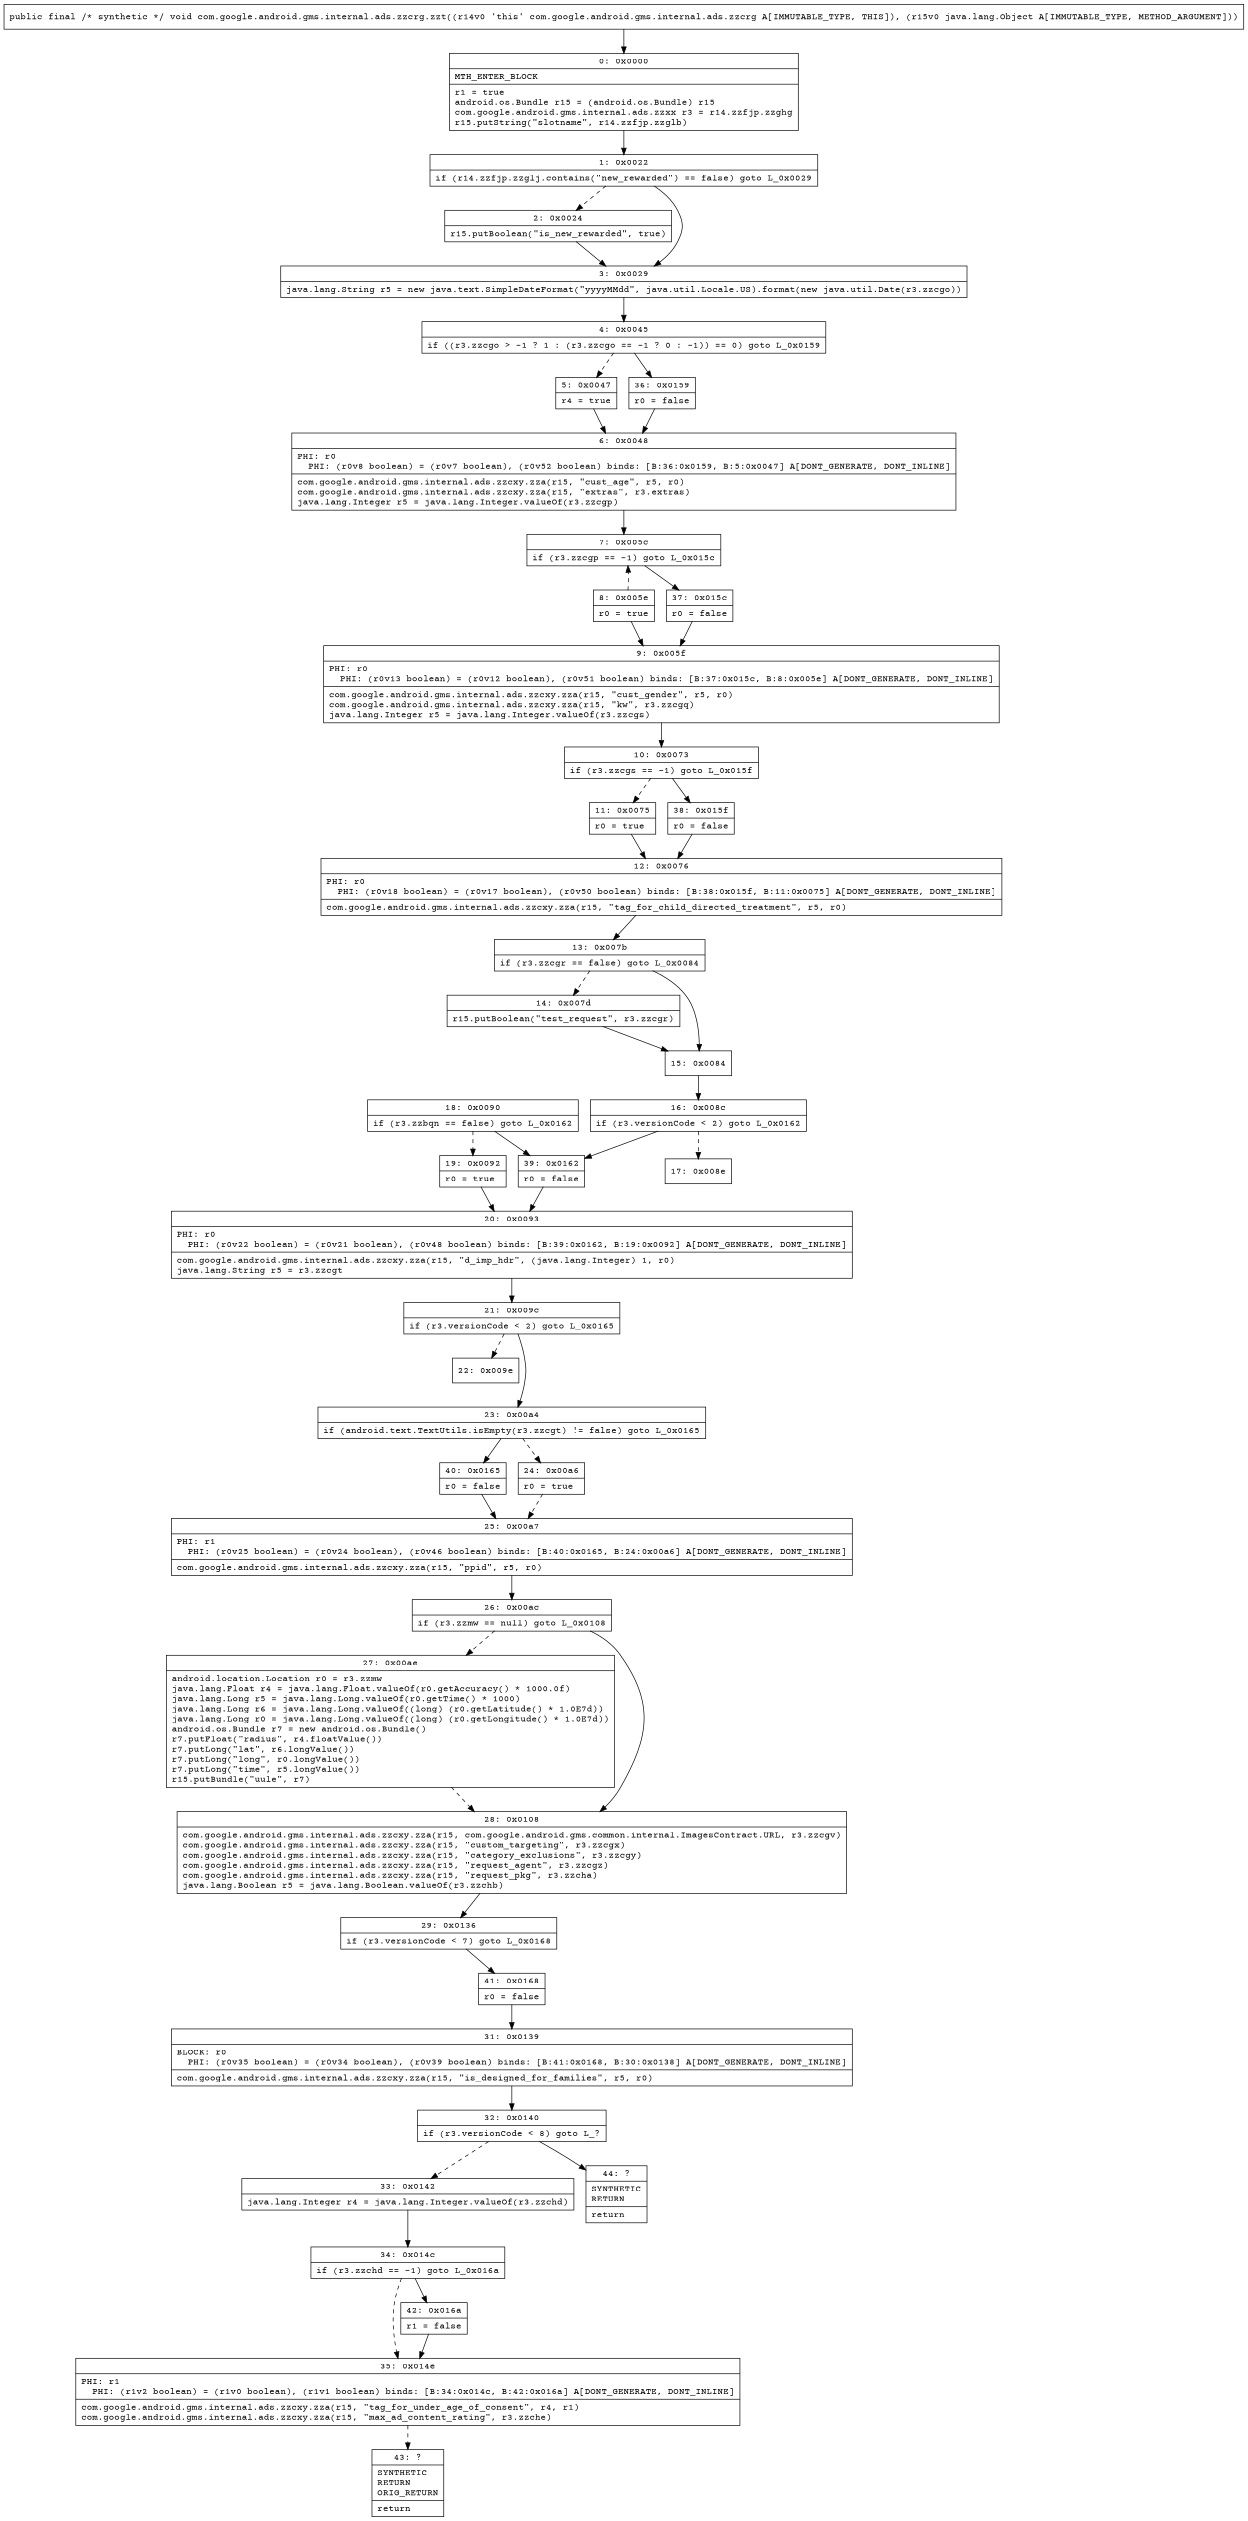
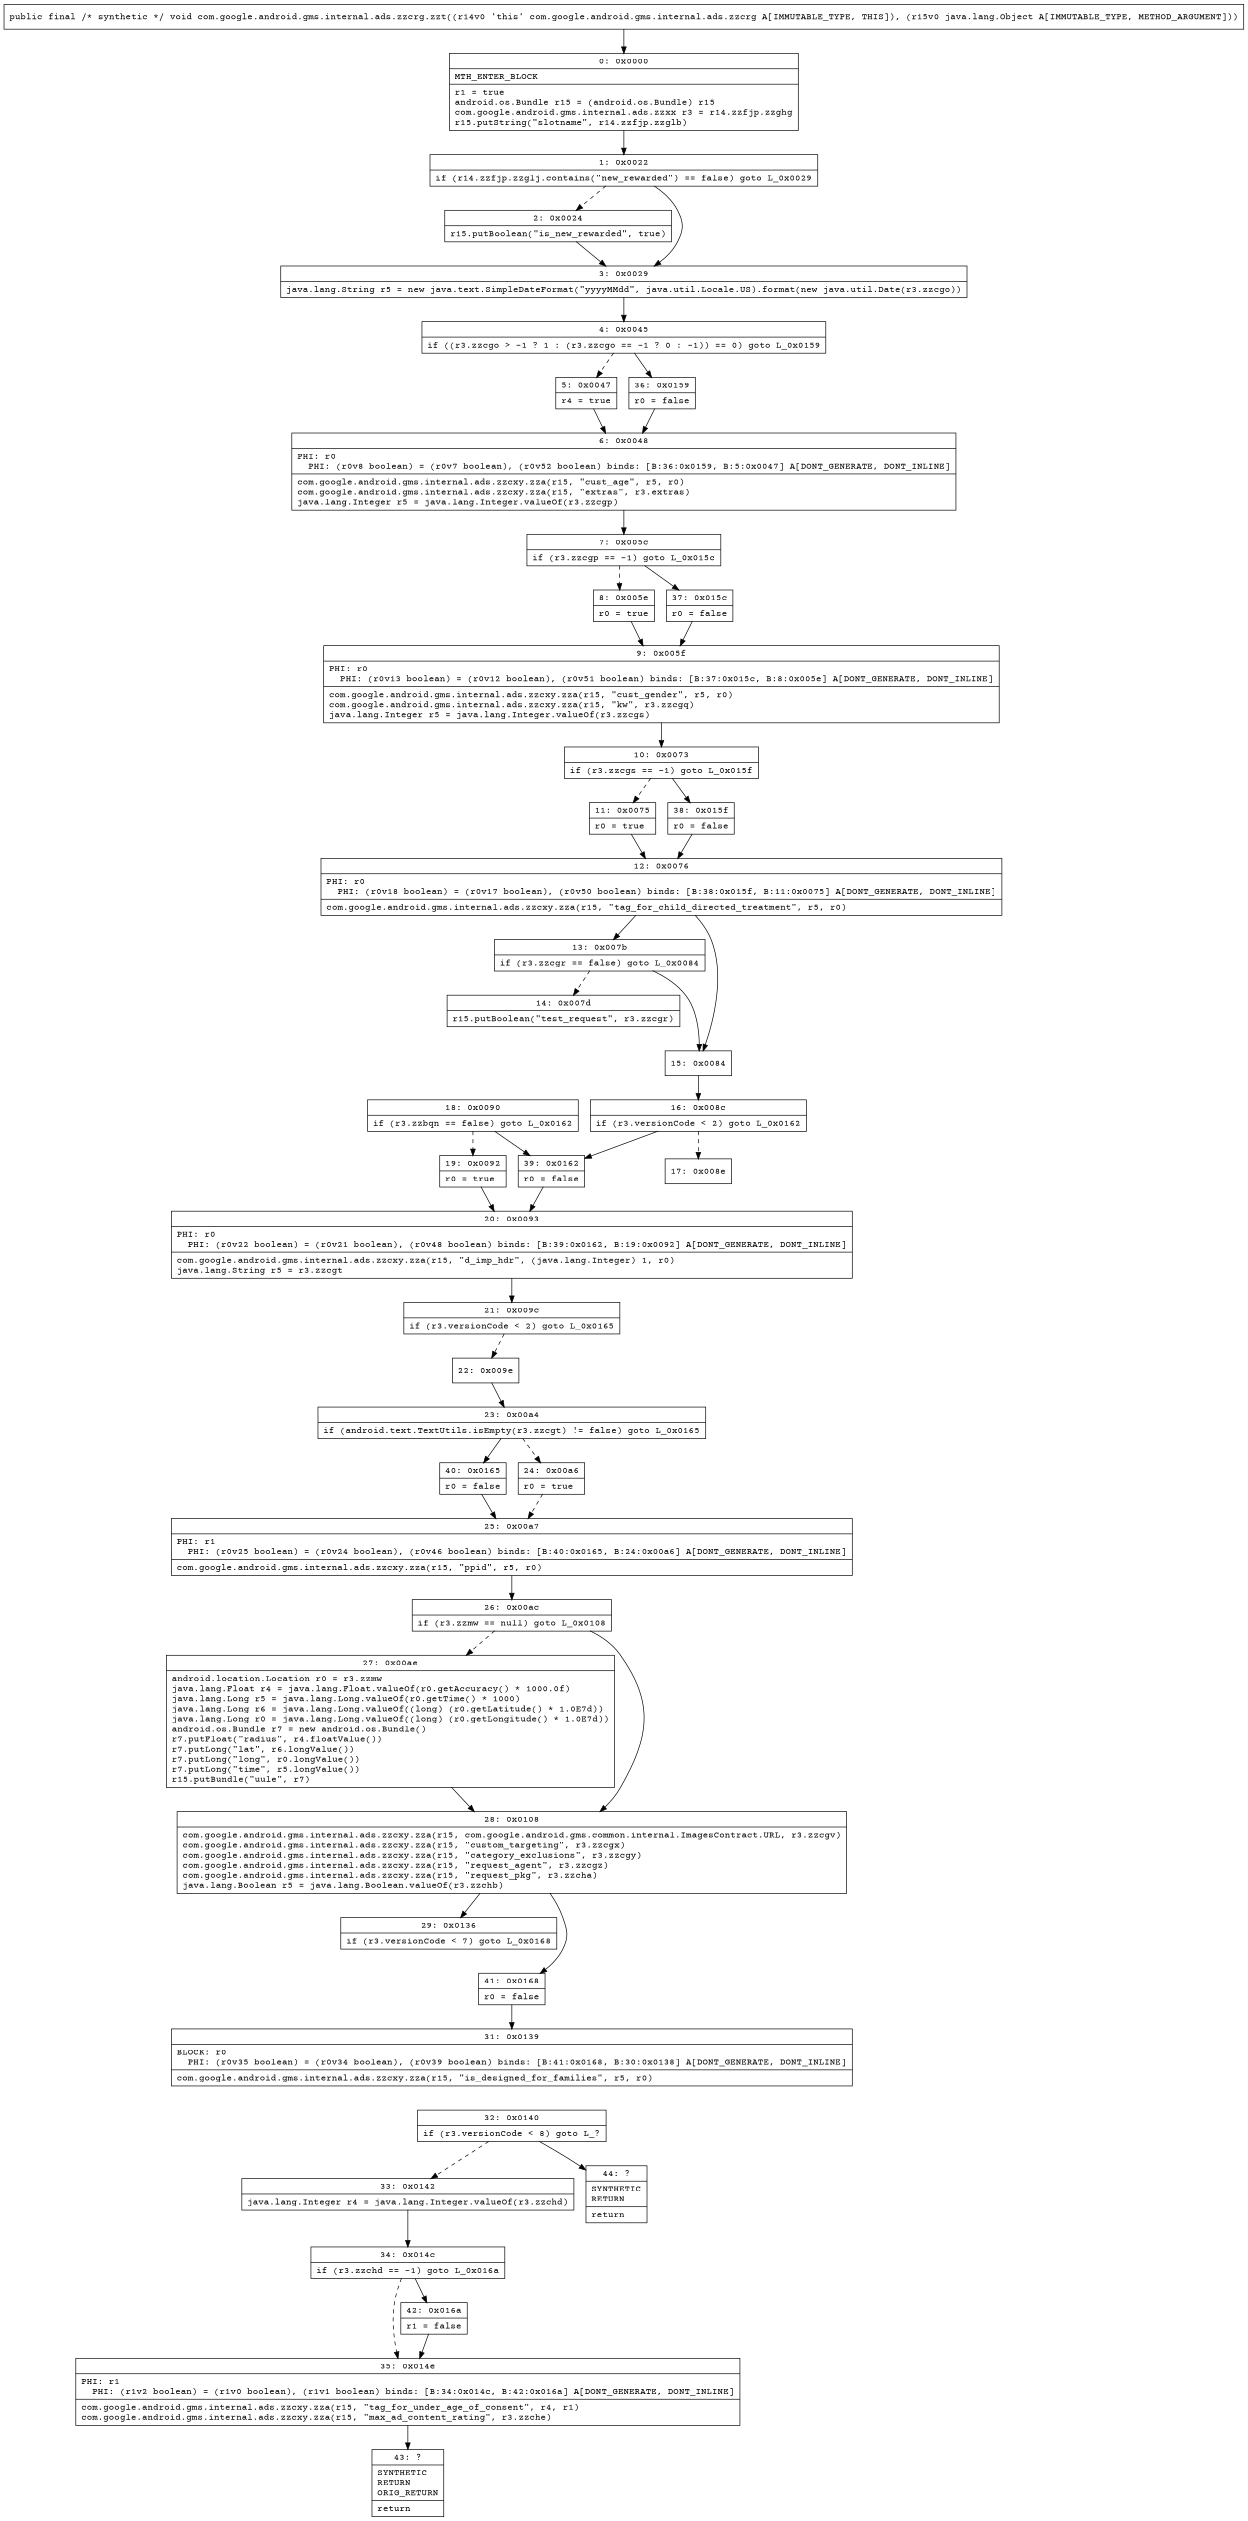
  digraph {
    fontname="Courier Prime"
    node [fontname="Courier Prime" shape=record]
    edge [fontname="Courier Prime"]
    n1 [label="{0\:\ 0x0000|MTH_ENTER_BLOCK\l|r1 = true\landroid.os.Bundle r15 = (android.os.Bundle) r15\lcom.google.android.gms.internal.ads.zzxx r3 = r14.zzfjp.zzghg\lr15.putString(\"slotname\", r14.zzfjp.zzglb)\l}"]
    n2 [label="{1\:\ 0x0022|if (r14.zzfjp.zzglj.contains(\"new_rewarded\") == false) goto L_0x0029\l}"]
    n3 [label="{2\:\ 0x0024|r15.putBoolean(\"is_new_rewarded\", true)\l}"]
    n4 [label="{3\:\ 0x0029|java.lang.String r5 = new java.text.SimpleDateFormat(\"yyyyMMdd\", java.util.Locale.US).format(new java.util.Date(r3.zzcgo))\l}"]
    n5 [label="{4\:\ 0x0045|if ((r3.zzcgo \> \-1 ? 1 : (r3.zzcgo == \-1 ? 0 : \-1)) == 0) goto L_0x0159\l}"]
    n6 [label="{5\:\ 0x0047|r4 = true\l}"]
    n7 [label="{36\:\ 0x0159|r0 = false\l}"]
    n8 [label="{6\:\ 0x0048|PHI: r0 \l  PHI: (r0v8 boolean) = (r0v7 boolean), (r0v52 boolean) binds: [B:36:0x0159, B:5:0x0047] A[DONT_GENERATE, DONT_INLINE]\l|com.google.android.gms.internal.ads.zzcxy.zza(r15, \"cust_age\", r5, r0)\lcom.google.android.gms.internal.ads.zzcxy.zza(r15, \"extras\", r3.extras)\ljava.lang.Integer r5 = java.lang.Integer.valueOf(r3.zzcgp)\l}"]
    n9 [label="{7\:\ 0x005c|if (r3.zzcgp == \-1) goto L_0x015c\l}"]
    n10 [label="{8\:\ 0x005e|r0 = true\l}"]
    n11 [label="{37\:\ 0x015c|r0 = false\l}"]
    n12 [label="{9\:\ 0x005f|PHI: r0 \l  PHI: (r0v13 boolean) = (r0v12 boolean), (r0v51 boolean) binds: [B:37:0x015c, B:8:0x005e] A[DONT_GENERATE, DONT_INLINE]\l|com.google.android.gms.internal.ads.zzcxy.zza(r15, \"cust_gender\", r5, r0)\lcom.google.android.gms.internal.ads.zzcxy.zza(r15, \"kw\", r3.zzcgq)\ljava.lang.Integer r5 = java.lang.Integer.valueOf(r3.zzcgs)\l}"]
    n13 [label="{10\:\ 0x0073|if (r3.zzcgs == \-1) goto L_0x015f\l}"]
    n14 [label="{11\:\ 0x0075|r0 = true\l}"]
    n15 [label="{38\:\ 0x015f|r0 = false\l}"]
    n16 [label="{12\:\ 0x0076|PHI: r0 \l  PHI: (r0v18 boolean) = (r0v17 boolean), (r0v50 boolean) binds: [B:38:0x015f, B:11:0x0075] A[DONT_GENERATE, DONT_INLINE]\l|com.google.android.gms.internal.ads.zzcxy.zza(r15, \"tag_for_child_directed_treatment\", r5, r0)\l}"]
    n17 [label="{13\:\ 0x007b|if (r3.zzcgr == false) goto L_0x0084\l}"]
    n18 [label="{14\:\ 0x007d|r15.putBoolean(\"test_request\", r3.zzcgr)\l}"]
    n19 [label="{15\:\ 0x0084}"]
    n20 [label="{16\:\ 0x008c|if (r3.versionCode \< 2) goto L_0x0162\l}"]
    n21 [label="{17\:\ 0x008e}"]
    n22 [label="{39\:\ 0x0162|r0 = false\l}"]
    n23 [label="{20\:\ 0x0093|PHI: r0 \l  PHI: (r0v22 boolean) = (r0v21 boolean), (r0v48 boolean) binds: [B:39:0x0162, B:19:0x0092] A[DONT_GENERATE, DONT_INLINE]\l|com.google.android.gms.internal.ads.zzcxy.zza(r15, \"d_imp_hdr\", (java.lang.Integer) 1, r0)\ljava.lang.String r5 = r3.zzcgt\l}"]
    n24 [label="{18\:\ 0x0090|if (r3.zzbqn == false) goto L_0x0162\l}"]
    n25 [label="{19\:\ 0x0092|r0 = true\l}"]
    n26 [label="{21\:\ 0x009c|if (r3.versionCode \< 2) goto L_0x0165\l}"]
    n27 [label="{22\:\ 0x009e}"]
    n28 [label="{23\:\ 0x00a4|if (android.text.TextUtils.isEmpty(r3.zzcgt) != false) goto L_0x0165\l}"]
    n29 [label="{40\:\ 0x0165|r0 = false\l}"]
    n30 [label="{25\:\ 0x00a7|PHI: r1 \l  PHI: (r0v25 boolean) = (r0v24 boolean), (r0v46 boolean) binds: [B:40:0x0165, B:24:0x00a6] A[DONT_GENERATE, DONT_INLINE]\l|com.google.android.gms.internal.ads.zzcxy.zza(r15, \"ppid\", r5, r0)\l}"]
    n31 [label="{24\:\ 0x00a6|r0 = true\l}"]
    n32 [label="{26\:\ 0x00ac|if (r3.zzmw == null) goto L_0x0108\l}"]
    n33 [label="{27\:\ 0x00ae|android.location.Location r0 = r3.zzmw\ljava.lang.Float r4 = java.lang.Float.valueOf(r0.getAccuracy() * 1000.0f)\ljava.lang.Long r5 = java.lang.Long.valueOf(r0.getTime() * 1000)\ljava.lang.Long r6 = java.lang.Long.valueOf((long) (r0.getLatitude() * 1.0E7d))\ljava.lang.Long r0 = java.lang.Long.valueOf((long) (r0.getLongitude() * 1.0E7d))\landroid.os.Bundle r7 = new android.os.Bundle()\lr7.putFloat(\"radius\", r4.floatValue())\lr7.putLong(\"lat\", r6.longValue())\lr7.putLong(\"long\", r0.longValue())\lr7.putLong(\"time\", r5.longValue())\lr15.putBundle(\"uule\", r7)\l}"]
    n34 [label="{28\:\ 0x0108|com.google.android.gms.internal.ads.zzcxy.zza(r15, com.google.android.gms.common.internal.ImagesContract.URL, r3.zzcgv)\lcom.google.android.gms.internal.ads.zzcxy.zza(r15, \"custom_targeting\", r3.zzcgx)\lcom.google.android.gms.internal.ads.zzcxy.zza(r15, \"category_exclusions\", r3.zzcgy)\lcom.google.android.gms.internal.ads.zzcxy.zza(r15, \"request_agent\", r3.zzcgz)\lcom.google.android.gms.internal.ads.zzcxy.zza(r15, \"request_pkg\", r3.zzcha)\ljava.lang.Boolean r5 = java.lang.Boolean.valueOf(r3.zzchb)\l}"]
    n35 [label="{29\:\ 0x0136|if (r3.versionCode \< 7) goto L_0x0168\l}"]
    n36 [label="{41\:\ 0x0168|r0 = false\l}"]
    n37 [label="{31\:\ 0x0139|BLOCK: r0 \l  PHI: (r0v35 boolean) = (r0v34 boolean), (r0v39 boolean) binds: [B:41:0x0168, B:30:0x0138] A[DONT_GENERATE, DONT_INLINE]\l|com.google.android.gms.internal.ads.zzcxy.zza(r15, \"is_designed_for_families\", r5, r0)\l}"]
    n38 [label="{32\:\ 0x0140|if (r3.versionCode \< 8) goto L_?\l}"]
    n39 [label="{33\:\ 0x0142|java.lang.Integer r4 = java.lang.Integer.valueOf(r3.zzchd)\l}"]
    n40 [label="{44\:\ ?|SYNTHETIC\lRETURN\l|return\l}"]
    n41 [label="{34\:\ 0x014c|if (r3.zzchd == \-1) goto L_0x016a\l}"]
    n42 [label="{35\:\ 0x014e|PHI: r1 \l  PHI: (r1v2 boolean) = (r1v0 boolean), (r1v1 boolean) binds: [B:34:0x014c, B:42:0x016a] A[DONT_GENERATE, DONT_INLINE]\l|com.google.android.gms.internal.ads.zzcxy.zza(r15, \"tag_for_under_age_of_consent\", r4, r1)\lcom.google.android.gms.internal.ads.zzcxy.zza(r15, \"max_ad_content_rating\", r3.zzche)\l}"]
    n43 [label="{42\:\ 0x016a|r1 = false\l}"]
    n44 [label="{43\:\ ?|SYNTHETIC\lRETURN\lORIG_RETURN\l|return\l}"]
    n45 [label="{public final \/* synthetic *\/ void com.google.android.gms.internal.ads.zzcrg.zzt((r14v0 'this' com.google.android.gms.internal.ads.zzcrg A[IMMUTABLE_TYPE, THIS]), (r15v0 java.lang.Object A[IMMUTABLE_TYPE, METHOD_ARGUMENT])) }"]
    n1 -> n2
    n2 -> n3 [style=dashed]
    n2 -> n4
    n3 -> n4
    n4 -> n5
    n5 -> n6 [style=dashed]
    n5 -> n7
    n6 -> n8
    n7 -> n8
    n8 -> n9
-   n10 -> n9 [style=dashed]
+   n9 -> n10 [style=dashed]
    n9 -> n11
    n10 -> n12
    n11 -> n12
    n12 -> n13
    n13 -> n14 [style=dashed]
    n13 -> n15
    n14 -> n16
    n15 -> n16
    n16 -> n17
    n17 -> n18 [style=dashed]
    n17 -> n19
-   n18 -> n19
+   n16 -> n19
    n19 -> n20
    n20 -> n21 [style=dashed]
    n20 -> n22
    n22 -> n23
    n23 -> n26
    n24 -> n22
    n24 -> n25 [style=dashed]
    n25 -> n23
    n26 -> n27 [style=dashed]
-   n26 -> n28
+   n27 -> n28
    n28 -> n29
    n28 -> n31 [style=dashed]
    n29 -> n30
    n30 -> n32
    n31 -> n30 [style=dashed]
    n32 -> n33 [style=dashed]
    n32 -> n34
-   n33 -> n34 [style=dashed]
+   n33 -> n34
    n34 -> n35
-   n35 -> n36
+   n34 -> n36
    n36 -> n37
-   n37 -> n38
    n38 -> n39 [style=dashed]
    n38 -> n40
    n39 -> n41
    n41 -> n42 [style=dashed]
    n41 -> n43
-   n42 -> n44 [style=dashed]
+   n42 -> n44
    n43 -> n42
    n45 -> n1
  }
